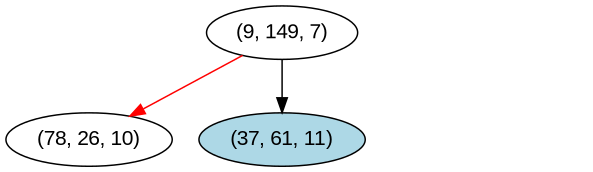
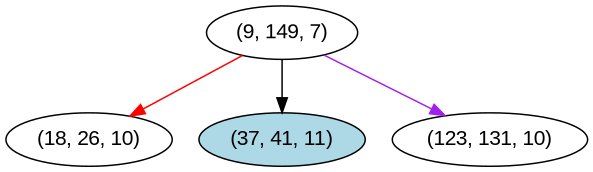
  digraph {
    fontname="Liberation Sans"
    node [fillcolor=white fontname="Liberation Sans" style=filled]
    edge [fontname="Liberation Sans"]
    n1 [label="(9, 149, 7)"]
-   "(18, 26, 10)" [label="(78, 26, 10)"]
-   "(37, 61, 11)" [fillcolor=lightblue]
+   "(18, 26, 10)"
+   "(37, 61, 11)" [fillcolor=lightblue label="(37, 41, 11)"]
+   "(123, 131, 10)"
    n1 -> "(18, 26, 10)" [color=red]
    n1 -> "(37, 61, 11)" [color=black]
+   n1 -> "(123, 131, 10)" [color=purple]
  }
